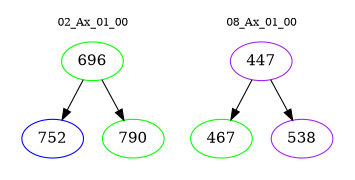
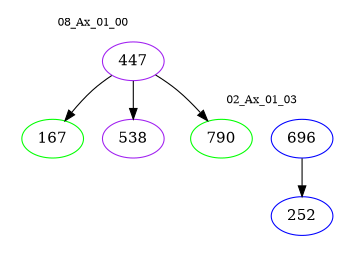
  digraph {
    node [color=blue]
    edge [color=black]
-   n1 [color=green label=696]
-   n2 [label=752]
+   n1 [label=696]
+   n2 [label=252]
    n3 [color=green label=790]
    n4 [color=purple label=447]
-   n5 [color=green label=467]
+   n5 [color=green label=167]
    n6 [color=purple label=538]
    subgraph cluster_1 {
      color=white
      fontsize=10
-     label="02_Ax_01_00"
+     label="02_Ax_01_03"
      n1
      n2
      n3
    }
    subgraph cluster_2 {
      color=white
      fontsize=10
      label="08_Ax_01_00"
      n4
      n5
      n6
    }
    n1 -> n2
-   n1 -> n3
+   n4 -> n3
    n4 -> n5
    n4 -> n6
  }
